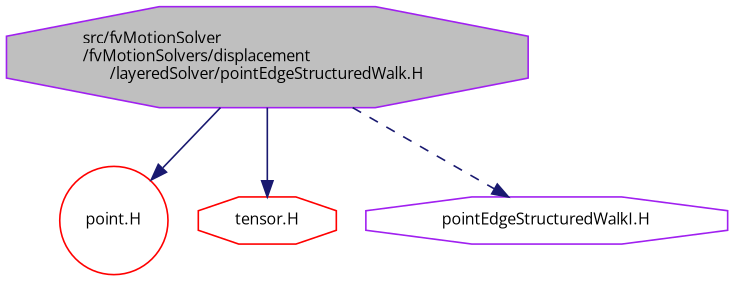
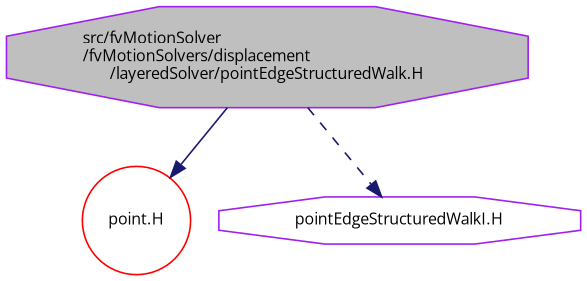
  digraph {
    fontname="Open Sans"
    node [color=purple fontname="Open Sans" fontsize=10 shape=octagon]
    edge [color=midnightblue fontname="Open Sans" fontsize=10 labelfontname=FreeSans labelfontsize=10 style=solid]
    n1 [fillcolor=grey75 fontcolor=black height=0.2 label="src/fvMotionSolver\l/fvMotionSolvers/displacement\l/layeredSolver/pointEdgeStructuredWalk.H" style=filled width=0.4]
    n2 [color=red height=0.2 label="point.H" shape=circle width=0.4]
-   n3 [color=red height=0.2 label="tensor.H" width=0.4]
    n4 [height=0.2 label="pointEdgeStructuredWalkI.H" width=0.4]
    n1 -> n2
-   n1 -> n3
    n1 -> n4 [style=dashed]
  }
